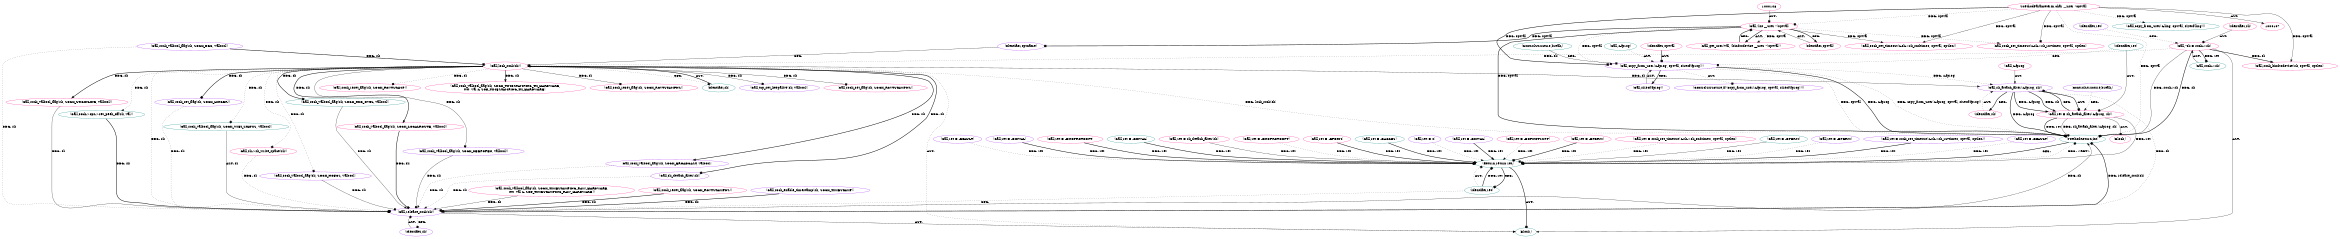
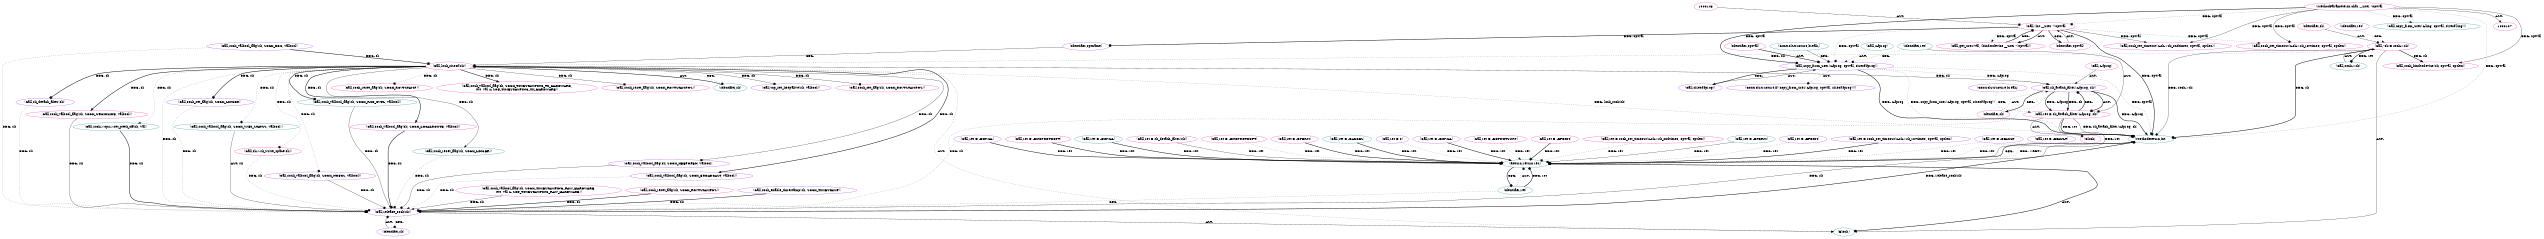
  digraph {
    fontname="DejaVu Serif"
    node [color=deeppink fontname="DejaVu Serif"]
    edge [arrowhead=box fontname="DejaVu Serif" style=bold]
    n1 [color=purple label="(Call,sk_attach_filter(&fprog, sk))"]
    n2 [label="(Call,ret = sk_attach_filter(&fprog, sk))"]
    n3 [color=purple label="(Call,release_sock(sk))"]
    n4 [label="(Identifier,sk)"]
    n5 [color=teal label="(MethodReturn,int)"]
    n6 [color=teal label="(Return,return ret;)"]
    n7 [label="(Block,)"]
    n8 [color=teal label="(Block,)"]
    n9 [color=purple label="(Identifier,sk)"]
    n10 [color=purple label="(Call,copy_from_user(&fprog, optval, sizeof(fprog)))"]
    n11 [color=purple label="(Call,sizeof(fprog))"]
    n12 [color=purple label="(ControlStructure,if (copy_from_user(&fprog, optval, sizeof(fprog))))"]
    n13 [label="(Call,(int __user *)optval)"]
    n14 [label="(Call,get_user(val, (bindtodevice __user *)optval))"]
    n15 [label="(Call,sock_set_timeout(&sk->sk_sndtimeo, optval, optlen))"]
    n16 [label="(Identifier,optval)"]
    n17 [label="(Call,sock_set_timeout(&sk->sk_rcvtimeo, optval, optlen))"]
    n18 [color=purple label="(Identifier,optname)"]
    n19 [color=teal label="(Call,copy_from_user(&ling, optval, sizeof(ling)))"]
    n20 [label="(MethodParameterIn,char __user *optval)"]
    n21 [label="(Call,sock_bindtodevice(sk, optval, optlen))"]
    1000107
-   n23 [label="(Call,lock_sock(sk))"]
+   n23 [label="(Call,lock_sizeof(sk))"]
    n24 [label="(Call,sock_reset_flag(sk, SOCK_RCVTSTAMP))"]
    n25 [color=purple label="(Call,sock_set_flag(sk, SOCK_LINGER))"]
    n26 [color=teal label="(Call,sock_valbool_flag(sk, SOCK_WIFI_STATUS, valbool))"]
    n27 [label="(Call,sock_valbool_flag(sk, SOCK_TIMESTAMPING_TX_HARDWARE,\n\t\t\t\t  val & SOF_TIMESTAMPING_TX_HARDWARE))"]
    n28 [label="(Call,sk->sk_write_space(sk))"]
    n29 [color=purple label="(Call,sock_valbool_flag(sk, SOCK_NOFCS, valbool))"]
    n30 [color=teal label="(Call,sock_valbool_flag(sk, SOCK_RXQ_OVFL, valbool))"]
    n31 [label="(Call,sock_valbool_flag(sk, SOCK_LOCALROUTE, valbool))"]
    n32 [label="(Call,sock_reset_flag(sk, SOCK_RCVTSTAMPNS))"]
+   n33 [color=teal label="(Call,sock_reset_flag(sk, SOCK_LINGER))"]
    n34 [color=purple label="(Call,sock_valbool_flag(sk, SOCK_KEEPOPEN, valbool))"]
    n35 [color=purple label="(Call,sock_valbool_flag(sk, SOCK_BROADCAST, valbool))"]
    n36 [color=teal label="(Identifier,sk)"]
    n37 [color=purple label="(Call,tcp_set_keepalive(sk, valbool))"]
    n38 [label="(Call,sock_set_flag(sk, SOCK_RCVTSTAMPNS))"]
    n39 [color=purple label="(Call,sk_detach_filter(sk))"]
    n40 [label="(Call,sock_valbool_flag(sk, SOCK_URGINLINE, valbool))"]
    n41 [color=teal label="(Call,sock->ops->set_peek_off(sk, val))"]
    n42 [color=purple label="(Call,sock_valbool_flag(sk, SOCK_DBG, valbool))"]
    n43 [label="(Call,*sk = sock->sk)"]
    n44 [color=teal label="(Call,sock->sk)"]
    n45 [color=teal label="(Identifier,ret)"]
    n46 [label="(Call,ret = -ENOPROTOOPT)"]
    n47 [label="(Identifier,sk)"]
    n48 [label="(Call,ret = -EPERM)"]
    n49 [label="(Call,sock_valbool_flag(sk, SOCK_TIMESTAMPING_RAW_HARDWARE,\n\t\t\t\t  val & SOF_TIMESTAMPING_RAW_HARDWARE))"]
    n50 [color=teal label="(Call,&fprog)"]
    n51 [color=teal label="(Call,ret = -EACCES)"]
    n52 [color=purple label="(ControlStructure,break;)"]
    n53 [color=purple label="(Call,ret = 0)"]
    n54 [color=purple label="(Call,ret = -EINVAL)"]
    n55 [label="(Call,ret = -EOPNOTSUPP)"]
    n56 [label="(Call,&fprog)"]
    n57 [label="(Call,ret = -EPERM)"]
    n58 [color=teal label="(Identifier,ret)"]
    n59 [label="(Call,ret = sock_set_timeout(&sk->sk_sndtimeo, optval, optlen))"]
    n60 [color=teal label="(Call,ret = -EPERM)"]
    n61 [color=purple label="(Call,ret = -EPERM)"]
    n62 [label="(Identifier,optval)"]
    n63 [color=purple label="(Call,ret = sock_set_timeout(&sk->sk_rcvtimeo, optval, optlen))"]
    n64 [label="(Call,sock_reset_flag(sk, SOCK_RCVTSTAMPNS))"]
    n65 [color=purple label="(Identifier,ret)"]
    n66 [color=purple label="(Call,ret = -EFAULT)"]
    n67 [color=purple label="(Call,ret = -EFAULT)"]
    n68 [color=purple label="(Call,ret = -EINVAL)"]
    n69 [label="(Call,ret = -ENOPROTOOPT)"]
    n70 [color=teal label="(ControlStructure,break;)"]
    n71 [color=purple label="(Call,sock_enable_timestamp(sk, SOCK_TIMESTAMP))"]
    n72 [color=teal label="(Call,ret = -EINVAL)"]
    n73 [label="(Call,ret = sk_detach_filter(sk))"]
    1000148
    n1 -> n2 [label="AST: "]
    n1 -> n2 [arrowhead=normal label="DDG: &fprog"]
    n1 -> n2 [arrowhead=normal label="DDG: sk"]
    n1 -> n3 [arrowhead=normal label="DDG: sk" style=dotted]
    n1 -> n4 [arrowhead=normal label="CFG: "]
    n1 -> n5 [arrowhead=normal label="DDG: &fprog"]
    n2 -> n1 [label="CFG: "]
    n2 -> n5 [label="DDG: sk_attach_filter(&fprog, sk)" style=solid]
    n2 -> n5 [label="DDG: ret"]
    n2 -> n6 [label="DDG: ret" style=solid]
    n2 -> n7 [label="AST: " style=solid]
    n3 -> n5 [label="DDG: release_sock(sk)"]
    n3 -> n5 [arrowhead=normal label="DDG: sk" style=solid]
    n3 -> n8 [arrowhead=normal label="AST: " style=solid]
    n3 -> n9 [label="CFG: " style=dotted]
    n4 -> n1 [arrowhead=normal label="AST: " style=dotted]
    n5 -> n6 [arrowhead=normal label="CFG: "]
    n6 -> n5 [label="DDG: <RET>" style=dotted]
    n6 -> n8 [label="AST: "]
    n6 -> n45 [label="CFG: "]
    n9 -> n3 [label="AST: " style=solid]
    n10 -> n1 [arrowhead=normal label="DDG: &fprog" style=dotted]
    n10 -> n5 [arrowhead=normal label="DDG: optval" style=dotted]
    n10 -> n5 [label="DDG: &fprog"]
    n10 -> n5 [label="DDG: copy_from_user(&fprog, optval, sizeof(fprog))" style=dotted]
    n10 -> n11 [arrowhead=normal label="CFG: "]
    n10 -> n12 [label="AST: " style=dotted]
    n11 -> n10 [arrowhead=normal label="AST: " style=solid]
    n13 -> n5 [label="DDG: optval"]
    n13 -> n10 [label="DDG: optval" style=dotted]
    n13 -> n14 [arrowhead=normal label="AST: "]
    n13 -> n14 [arrowhead=normal label="DDG: optval" style=dotted]
    n13 -> n15 [arrowhead=normal label="DDG: optval" style=solid]
    n13 -> n16 [arrowhead=normal label="CFG: "]
    n13 -> n17 [arrowhead=normal label="DDG: optval" style=dotted]
    n13 -> n18 [label="DDG: optval"]
    n14 -> n13 [label="CFG: "]
    n16 -> n13 [arrowhead=normal label="AST: " style=solid]
    n18 -> n23 [arrowhead=normal label="CFG: " style=solid]
    n20 -> n5 [arrowhead=normal label="DDG: optval" style=dotted]
    n20 -> n10 [label="DDG: optval"]
    n20 -> n13 [label="DDG: optval" style=dotted]
    n20 -> n15 [arrowhead=normal label="DDG: optval" style=solid]
    n20 -> n17 [label="DDG: optval" style=solid]
    n20 -> n19 [arrowhead=normal label="DDG: optval" style=dotted]
    n20 -> n21 [arrowhead=normal label="DDG: optval" style=solid]
    n20 -> 1000107 [arrowhead=normal label="AST: " style=solid]
    n23 -> n1 [arrowhead=normal label="DDG: sk" style=solid]
    n23 -> n3 [label="DDG: sk" style=dotted]
    n23 -> n5 [arrowhead=normal label="DDG: lock_sock(sk)" style=dotted]
    n23 -> n8 [arrowhead=normal label="AST: " style=dotted]
    n23 -> n24 [label="DDG: sk" style=dotted]
    n23 -> n25 [label="DDG: sk"]
    n23 -> n26 [label="DDG: sk" style=dotted]
    n23 -> n27 [arrowhead=normal label="DDG: sk"]
    n23 -> n28 [label="DDG: sk" style=dotted]
    n23 -> n29 [label="DDG: sk" style=dotted]
    n23 -> n30 [label="DDG: sk"]
    n23 -> n31 [arrowhead=normal label="DDG: sk"]
    n23 -> n32 [label="DDG: sk" style=solid]
+   n23 -> n33 [arrowhead=normal label="DDG: sk" style=solid]
    n23 -> n34 [label="DDG: sk" style=solid]
    n23 -> n35 [arrowhead=normal label="DDG: sk"]
    n23 -> n36 [label="CFG: " style=dotted]
    n23 -> n37 [label="DDG: sk" style=solid]
    n23 -> n38 [label="DDG: sk" style=solid]
    n23 -> n39 [label="DDG: sk"]
    n23 -> n40 [arrowhead=normal label="DDG: sk"]
    n23 -> n41 [arrowhead=normal label="DDG: sk" style=dotted]
    n25 -> n3 [label="DDG: sk" style=dotted]
    n26 -> n3 [label="AST: sk" style=solid]
    n28 -> n3 [label="DDG: sk" style=dotted]
    n29 -> n3 [label="DDG: sk" style=solid]
    n30 -> n3 [arrowhead=normal label="DDG: sk" style=solid]
    n31 -> n3 [label="DDG: sk"]
+   n33 -> n3 [label="DDG: sk" style=dotted]
    n34 -> n3 [label="DDG: sk" style=solid]
    n35 -> n3 [arrowhead=normal label="DDG: sk" style=dotted]
    n36 -> n23 [arrowhead=normal label="AST: "]
    n39 -> n3 [arrowhead=normal label="DDG: sk" style=dotted]
    n40 -> n3 [label="DDG: sk" style=solid]
    n41 -> n3 [arrowhead=normal label="DDG: sk"]
    n42 -> n3 [label="DDG: sk" style=dotted]
    n42 -> n23 [label="DDG: sk"]
    n43 -> n5 [label="DDG: sock->sk" style=solid]
    n43 -> n5 [label="DDG: sk"]
    n43 -> n8 [arrowhead=normal label="AST: " style=solid]
    n43 -> n21 [arrowhead=normal label="DDG: sk"]
    n43 -> n23 [arrowhead=normal label="DDG: sk" style=dotted]
    n43 -> n44 [label="DDG: ret"]
    n44 -> n43 [arrowhead=normal label="AST: " style=solid]
    n45 -> n3 [label="CFG: " style=dotted]
    n45 -> n6 [label="AST: " style=dotted]
    n45 -> n6 [label="DDG: ret"]
    n46 -> n6 [arrowhead=normal label="DDG: ret" style=dotted]
    n47 -> n43 [label="AST: " style=solid]
    n48 -> n6 [arrowhead=normal label="DDG: ret"]
    n49 -> n3 [arrowhead=normal label="DDG: sk" style=solid]
    n50 -> n10 [arrowhead=normal label="AST: " style=dotted]
    n51 -> n6 [arrowhead=normal label="DDG: ret"]
    n52 -> n2 [arrowhead=normal label="CFG: " style=dotted]
    n53 -> n6 [arrowhead=normal label="DDG: ret" style=dotted]
    n54 -> n6 [arrowhead=normal label="DDG: ret"]
    n55 -> n6 [arrowhead=normal label="DDG: ret" style=dotted]
    n56 -> n1 [arrowhead=normal label="AST: " style=solid]
    n57 -> n6 [label="DDG: ret"]
    n58 -> n2 [label="AST: " style=solid]
    n58 -> n10 [label="CFG: " style=dotted]
    n59 -> n6 [label="DDG: ret" style=dotted]
    n60 -> n6 [label="DDG: ret" style=solid]
    n61 -> n6 [label="DDG: ret" style=dotted]
    n62 -> n10 [label="AST: "]
    n63 -> n6 [label="DDG: ret"]
    n64 -> n3 [label="DDG: sk"]
    n65 -> n43 [arrowhead=normal label="CFG: " style=dotted]
    n66 -> n6 [arrowhead=normal label="DDG: ret" style=dotted]
    n67 -> n6 [label="DDG: ret" style=dotted]
    n68 -> n6 [arrowhead=normal label="DDG: ret"]
    n69 -> n6 [arrowhead=normal label="DDG: ret"]
    n70 -> n10 [label="CFG: " style=solid]
    n71 -> n3 [arrowhead=normal label="DDG: sk"]
    n72 -> n6 [label="DDG: ret"]
    n73 -> n6 [arrowhead=normal label="DDG: ret" style=solid]
    1000148 -> n13 [label="AST: " style=solid]
  }
